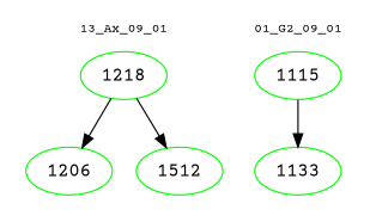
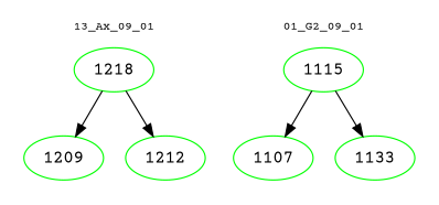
  digraph {
    fontname="Courier Prime"
    node [color=green fontname="Courier Prime"]
    edge [color=black fontname="Courier Prime"]
    n1 [label=1218]
-   n2 [label=1206]
-   n3 [label=1512]
+   n2 [label=1209]
+   n3 [label=1212]
    n4 [label=1115]
+   n5 [label=1107]
    n6 [label=1133]
    subgraph cluster_1 {
      color=white
      fontsize=10
      label="13_Ax_09_01"
      n1
      n2
      n3
    }
    subgraph cluster_2 {
      color=white
      fontsize=10
      label="01_G2_09_01"
      n4
+     n5
      n6
    }
    n1 -> n2
    n1 -> n3
+   n4 -> n5
    n4 -> n6
  }
